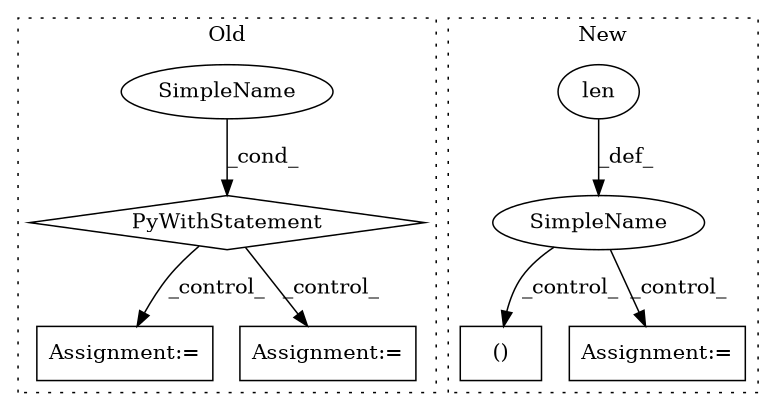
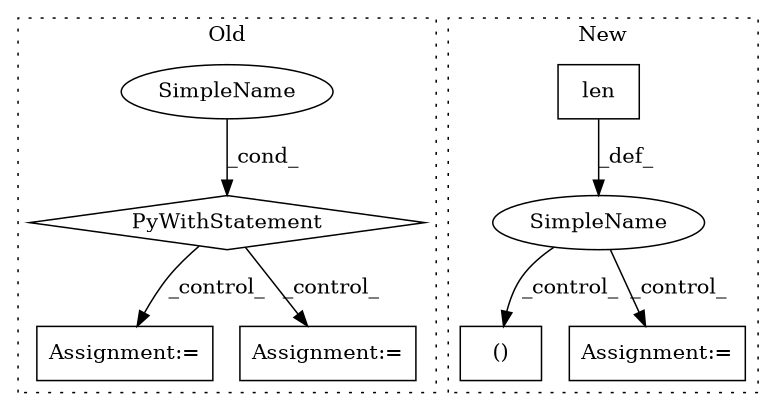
  digraph {
    node [a=7 l=1 shape=box]
    n1 [a=104 l="10,2" label=PyWithStatement s="7480,7507" shape=diamond]
    n2 [label="Assignment:=" s=7901]
    n3 [a=42 label=SimpleName shape=ellipse l=""]
    n4 [l=2 label="Assignment:=" s=7793]
-   n5 [a=32 l="4,1" label=len s="8951,8959" shape=ellipse]
+   n5 [a=32 l="4,1" label=len s="8951,8959"]
    n6 [a=106 l=21 label="()" s=8986]
    n7 [a=42 label=SimpleName s=8941 shape=ellipse]
    n8 [l=2 label="Assignment:=" s=9007]
    subgraph cluster_1 {
      label=Old
      style=dotted
      n1
      n2
      n3
      n4
    }
    subgraph cluster_2 {
      label=New
      style=dotted
      n5
      n6
      n7
      n8
    }
    n1 -> n2 [label=_control_]
    n1 -> n4 [label=_control_]
    n3 -> n1 [label=_cond_]
    n5 -> n7 [label=_def_]
    n7 -> n6 [label=_control_]
    n7 -> n8 [label=_control_]
  }
